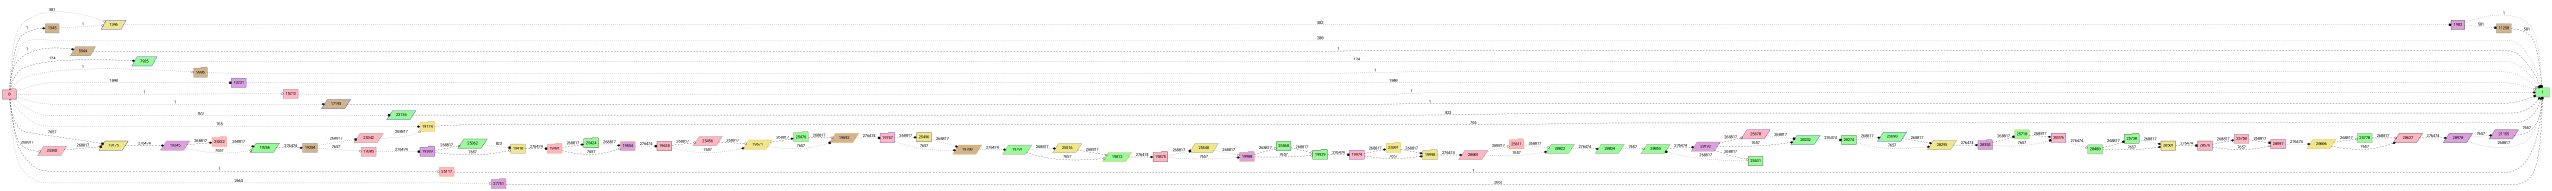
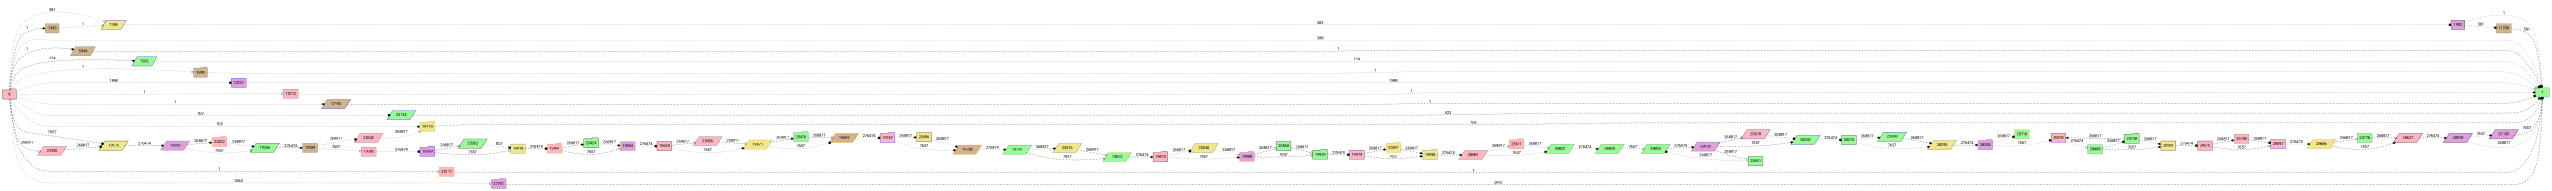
  digraph {
    fontname="Roboto Mono"
    rankdir=LR
    node [color=gray40 fillcolor=palegreen fontname="Roboto Mono" shape=parallelogram style=filled]
    edge [arrowhead=diamond fontname="Roboto Mono" style=dashed]
    1345 [fillcolor=tan shape=box]
    1346 [color=blue fillcolor=khaki]
    1982 [color=black fillcolor=plum shape=box]
    1 [shape=box]
    11250 [fillcolor=tan shape=box]
    5944 [fillcolor=tan]
    7925 [color=blue]
    9906 [fillcolor=tan shape=folder]
    13231 [color=blue fillcolor=plum shape=box]
    15212 [fillcolor=lightpink shape=box]
    17193 [color=blue fillcolor=tan]
    19174 [color=darkorange fillcolor=khaki shape=folder]
    19175 [color=black fillcolor=khaki]
    19245 [fillcolor=plum]
    19266 [color=black]
    25322 [color=darkorange fillcolor=lightpink shape=folder]
    19284 [fillcolor=tan shape=box]
    19305 [fillcolor=lightpink shape=box]
    25342 [fillcolor=lightpink]
    19389 [color=blue fillcolor=plum shape=folder]
    19410 [fillcolor=khaki shape=box]
    25362 [color=black]
    19491 [color=darkorange fillcolor=lightpink shape=folder]
    19554 [color=darkorange fillcolor=plum shape=box]
    25424 [color=black shape=folder]
    19638 [color=black fillcolor=lightpink shape=box]
    19671 [color=darkorange fillcolor=khaki]
    25456 [fillcolor=lightpink]
    19692 [color=darkorange fillcolor=tan]
    25476 [shape=folder]
    19767 [color=blue fillcolor=lightpink shape=folder]
    19788 [color=darkorange fillcolor=tan]
    25496 [color=black fillcolor=khaki shape=box]
    19791
    19812 [color=darkorange]
    25516 [fillcolor=khaki]
    19875 [color=black fillcolor=lightpink shape=folder]
    19908 [color=darkorange fillcolor=plum shape=folder]
    25548 [fillcolor=khaki]
    19929 [color=black shape=folder]
    25568 [color=black shape=box]
    19974 [color=blue fillcolor=lightpink shape=box]
    19998 [fillcolor=khaki shape=folder]
    25591 [color=darkorange fillcolor=khaki shape=folder]
    20001 [fillcolor=lightpink]
    20022
    25611 [color=darkorange fillcolor=lightpink shape=folder]
    20034
    20055
    20192 [fillcolor=plum]
    25631 [color=black shape=box]
    20232 [color=blue]
    25670 [color=blue fillcolor=lightpink]
    20274 [color=black shape=box]
    20295 [fillcolor=khaki]
    25690 [color=blue]
    20355 [fillcolor=plum shape=folder]
    20376 [color=blue fillcolor=lightpink shape=box]
    25710 [color=darkorange shape=box]
    20480 [shape=box]
    20501 [color=black fillcolor=khaki shape=box]
    25730 [color=black shape=folder]
    20576 [color=black fillcolor=lightpink shape=box]
    20597 [color=blue fillcolor=lightpink shape=box]
    25750 [fillcolor=lightpink shape=box]
    20606 [color=darkorange fillcolor=khaki]
    20627 [color=black fillcolor=lightpink]
    25770 [shape=box]
    20970 [color=black fillcolor=plum]
    21155 [color=black fillcolor=plum]
    23136 [color=blue]
    25117 [color=darkorange fillcolor=lightpink shape=box]
    25302 [fillcolor=lightpink]
    27751 [fillcolor=plum shape=folder]
    0 [color=black fillcolor=lightpink shape=folder]
    1345 -> 1346 [arrowhead=odot label=1 style=dotted]
    1346 -> 1982 [arrowhead=box label=582 style=dotted]
    1982 -> 1 [label=1 style=dotted]
    1982 -> 11250 [arrowhead=box label=581 style=dotted]
    11250 -> 1 [arrowhead=odot label=581]
    5944 -> 1 [label=1]
    7925 -> 1 [arrowhead=box label=124 style=dotted]
    9906 -> 1 [arrowhead=odot label=1 style=dotted]
    13231 -> 1 [arrowhead=odot label=1840 style=dotted]
    15212 -> 1 [label=1 style=dotted]
    17193 -> 1 [arrowhead=box label=1]
    19174 -> 1 [label=765]
    19175 -> 19245 [label=276474]
    19245 -> 19266 [arrowhead=odot label=7657 style=dotted]
    19245 -> 25322 [label=268817]
    19266 -> 19284 [label=276474]
    25322 -> 19266 [label=268817 style=dotted]
    19284 -> 19305 [arrowhead=odot label=7657 style=dotted]
    19284 -> 25342 [arrowhead=box label=268817 style=dotted]
    19305 -> 19389 [arrowhead=box label=276474 style=dotted]
    25342 -> 19174 [arrowhead=odot label=268817 style=dotted]
    19389 -> 19410 [arrowhead=odot label=7657]
    19389 -> 25362 [arrowhead=odot label=268817]
    19410 -> 19491 [arrowhead=box label=276474]
    25362 -> 19410 [arrowhead=box label=823 style=dotted]
    19491 -> 19554 [arrowhead=odot label=7657]
    19491 -> 25424 [label=268817]
    19554 -> 19638 [arrowhead=box label=276474 style=dotted]
    25424 -> 19554 [label=268817 style=dotted]
    19638 -> 19671 [label=7657 style=dotted]
    19638 -> 25456 [arrowhead=odot label=268817]
    19671 -> 19692 [arrowhead=box label=7657 style=dotted]
    19671 -> 25476 [label=268817]
    25456 -> 19671 [arrowhead=odot label=268817]
    19692 -> 19767 [arrowhead=box label=276474 style=dotted]
    25476 -> 19692 [arrowhead=odot label=268817]
    19767 -> 19788 [label=7657 style=dotted]
    19767 -> 25496 [label=268817 style=dotted]
    19788 -> 19791 [label=276474 style=dotted]
    25496 -> 19788 [label=268817 style=dotted]
    19791 -> 19812 [arrowhead=odot label=7657]
    19791 -> 25516 [label=268817 style=dotted]
    19812 -> 19875 [label=276474]
    25516 -> 19812 [arrowhead=odot label=268817]
    19875 -> 19908 [label=7657 style=dotted]
    19875 -> 25548 [arrowhead=box label=268817 style=dotted]
    19908 -> 19929 [arrowhead=odot label=7657]
    19908 -> 25568 [arrowhead=odot label=268817]
    25548 -> 19908 [arrowhead=odot label=268817 style=dotted]
    19929 -> 19974 [arrowhead=box label=276474]
    25568 -> 19929 [arrowhead=odot label=268817]
    19974 -> 19998 [label=7657]
    19974 -> 25591 [label=268817]
    19998 -> 20001 [label=276474]
    25591 -> 19998 [label=268817]
    20001 -> 20022 [label=7657 style=dotted]
    20001 -> 25611 [arrowhead=odot label=268817 style=dotted]
    20022 -> 20034 [label=276474 style=dotted]
    25611 -> 20022 [arrowhead=odot label=268817 style=dotted]
    20034 -> 20055 [arrowhead=odot label=7657 style=dotted]
    20055 -> 20192 [label=276474]
    20192 -> 25631 [arrowhead=odot label=268817]
    20192 -> 20232 [label=7657]
    20192 -> 25670 [arrowhead=odot label=268817]
    25631 -> 20055 [arrowhead=box label=268817 style=dotted]
    20232 -> 20274 [arrowhead=box label=276474 style=dotted]
    25670 -> 20232 [arrowhead=box label=268817 style=dotted]
    20274 -> 20295 [label=7657 style=dotted]
    20274 -> 25690 [label=268817 style=dotted]
    20295 -> 20355 [label=276474]
    25690 -> 20295 [label=268817]
    20355 -> 20376 [arrowhead=box label=7657 style=dotted]
-   20355 -> 25710 [arrowhead=box label=268817]
+   20355 -> 25710 [arrowhead=box label=268817 style=dotted]
    20376 -> 20480 [arrowhead=odot label=276474 style=dotted]
-   25710 -> 20376 [label=268817]
+   25730 -> 20376 [label=268817]
    20480 -> 20501 [label=7657]
    20480 -> 25730 [arrowhead=box label=268817]
    20501 -> 20576 [arrowhead=box label=276474]
    25730 -> 20501 [label=268817 style=dotted]
    20576 -> 20597 [arrowhead=odot label=7657]
    20576 -> 25750 [label=268817]
    20597 -> 20606 [label=276474 style=dotted]
    25750 -> 20597 [arrowhead=box label=268817]
    20606 -> 20627 [label=7657]
    20606 -> 25770 [arrowhead=odot label=268817]
    20627 -> 20970 [label=276474]
    25770 -> 20627 [arrowhead=odot label=268817]
    20970 -> 1 [arrowhead=odot label=268817 style=dotted]
    20970 -> 21155 [label=7657 style=dotted]
    21155 -> 1 [arrowhead=odot label=7657]
    23136 -> 1 [label=823]
    25117 -> 1 [arrowhead=odot label=1]
    25302 -> 19175 [arrowhead=box label=268817]
    27751 -> 1 [arrowhead=box label=2663]
    0 -> 1345 [label=1]
    0 -> 1346 [arrowhead=odot label=581 style=dotted]
    0 -> 1 [label=200 style=dotted]
    0 -> 5944 [label=1]
    0 -> 7925 [label=124]
    0 -> 9906 [arrowhead=odot label=1 style=dotted]
    0 -> 13231 [arrowhead=box label=1840 style=dotted]
    0 -> 15212 [arrowhead=odot label=1 style=dotted]
    0 -> 17193 [label=1 style=dotted]
    0 -> 19174 [label=765 style=dotted]
    0 -> 19175 [arrowhead=box label=7657]
    0 -> 23136 [arrowhead=box label=823 style=dotted]
    0 -> 25117 [arrowhead=odot label=1]
    0 -> 25302 [arrowhead=odot label=268817]
    0 -> 27751 [arrowhead=odot label=2663 style=dotted]
  }
